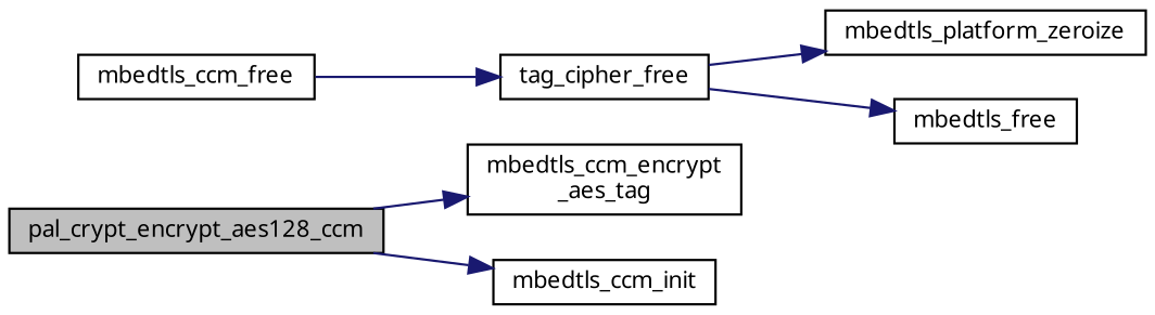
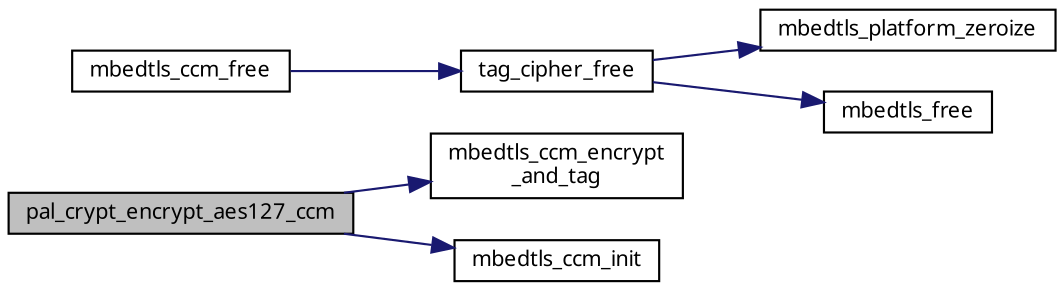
  digraph {
    fontname="Noto Sans"
    rankdir=LR
    node [color=black fillcolor=white fontname="Noto Sans" fontsize=10 shape=record style=filled]
    edge [color=midnightblue fontname="Noto Sans" fontsize=10 labelfontname=Helvetica labelfontsize=10 style=solid]
-   n1 [fillcolor=grey75 fontcolor=black height=0.2 label=pal_crypt_encrypt_aes128_ccm width=0.4]
-   n2 [height=0.2 label="mbedtls_ccm_encrypt\l_aes_tag" width=0.4]
+   n1 [fillcolor=grey75 fontcolor=black height=0.2 label=pal_crypt_encrypt_aes127_ccm width=0.4]
+   n2 [height=0.2 label="mbedtls_ccm_encrypt\l_and_tag" width=0.4]
    n3 [height=0.2 label=mbedtls_ccm_init width=0.4]
    n4 [height=0.2 label=mbedtls_ccm_free width=0.4]
    n5 [height=0.2 label=tag_cipher_free width=0.4]
    n6 [height=0.2 label=mbedtls_platform_zeroize width=0.4]
    n7 [height=0.2 label=mbedtls_free width=0.4]
    n1 -> n2
    n1 -> n3
    n4 -> n5
    n5 -> n6
    n5 -> n7
  }
